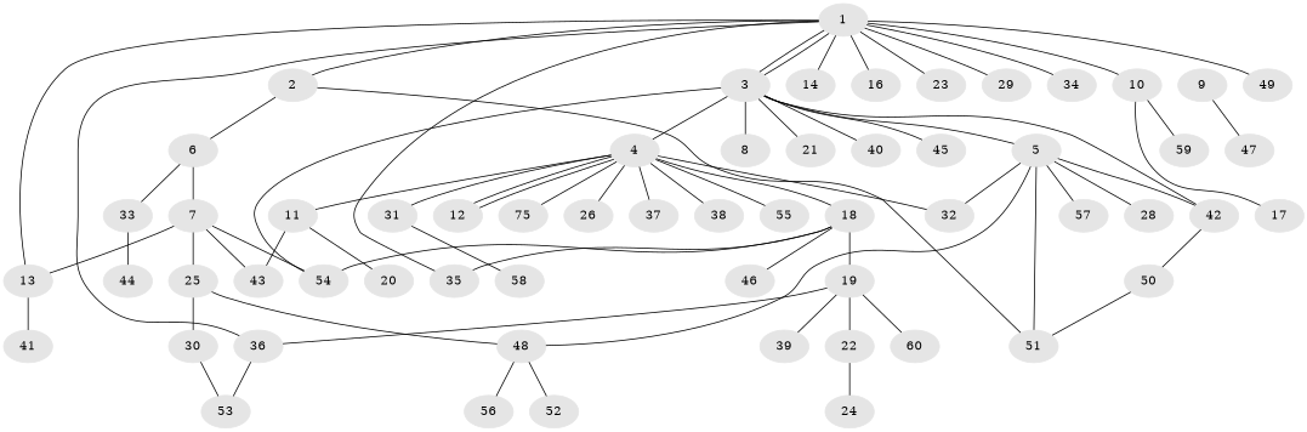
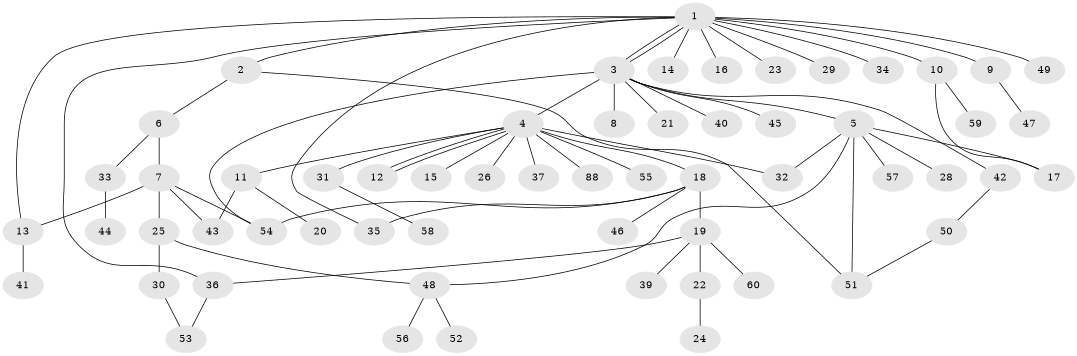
  graph {
    node [color=gray90 style=filled]
    1
    2
    3
    9
    10
    13
    14
    16
    23
    29
    34
    35
    36
    49
    6
    51
    4
    5
    8
    21
    40
    42
    45
    54
    47
    17
    59
    41
    53
    7
    33
    11
    12
-   15 [label=75]
+   15
    18
    26
    31
    32
    37
-   38
+   38 [label=88]
    55
    28
    48
    57
    50
    43
    20
    19
    46
    58
    52
    56
    25
    44
    30
    22
    39
    60
    24
    1 -- 2
    1 -- 3
    1 -- 3
+   1 -- 9
    1 -- 10
    1 -- 13
    1 -- 14
    1 -- 16
    1 -- 23
    1 -- 29
    1 -- 34
    1 -- 35
    1 -- 36
    1 -- 49
    2 -- 6
    2 -- 51
    3 -- 4
    3 -- 5
    3 -- 8
    3 -- 21
    3 -- 40
    3 -- 42
    3 -- 45
    3 -- 54
    9 -- 47
    10 -- 17
    10 -- 59
    13 -- 41
    36 -- 53
    6 -- 7
    6 -- 33
    4 -- 11
    4 -- 12
    4 -- 12
    4 -- 15
    4 -- 18
    4 -- 26
    4 -- 31
    4 -- 32
    4 -- 37
    4 -- 38
    4 -- 55
    5 -- 51
-   5 -- 42
+   5 -- 17
    5 -- 32
    5 -- 28
    5 -- 48
    5 -- 57
    42 -- 50
    7 -- 13
    7 -- 54
    7 -- 43
    7 -- 25
    33 -- 44
    11 -- 43
    11 -- 20
    18 -- 35
    18 -- 54
    18 -- 19
    18 -- 46
    31 -- 58
    48 -- 52
    48 -- 56
    50 -- 51
    19 -- 36
    19 -- 22
    19 -- 39
    19 -- 60
    25 -- 48
    25 -- 30
    30 -- 53
    22 -- 24
  }
